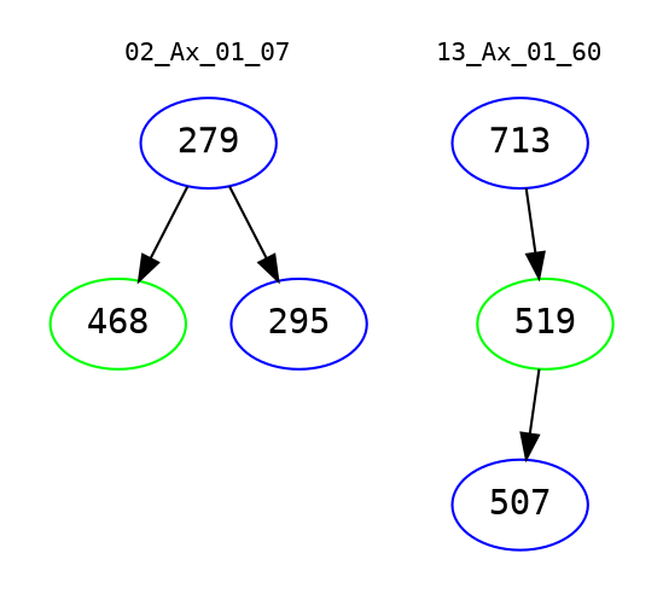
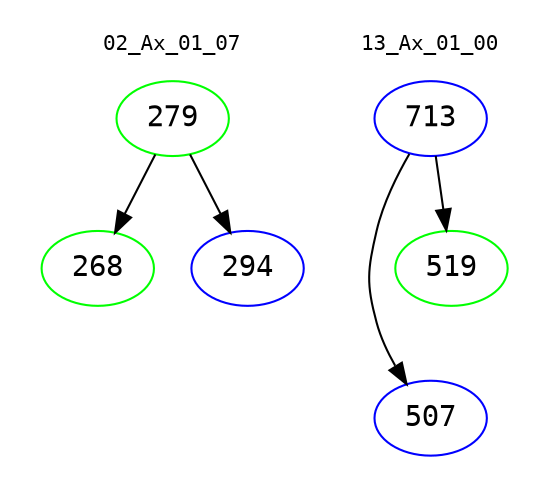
  digraph {
    fontname="DejaVu Sans Mono"
    node [color=blue fontname="DejaVu Sans Mono"]
    edge [color=black fontname="DejaVu Sans Mono"]
-   n1 [label=279]
-   n2 [color=green label=468]
-   n3 [label=295]
+   n1 [color=green label=279]
+   n2 [color=green label=268]
+   n3 [label=294]
    n4 [label=713]
    n5 [label=507]
    n6 [color=green label=519]
    subgraph cluster_1 {
      color=white
      fontsize=10
      label="02_Ax_01_07"
      n1
      n2
      n3
    }
    subgraph cluster_2 {
      color=white
      fontsize=10
-     label="13_Ax_01_60"
+     label="13_Ax_01_00"
      n4
      n5
      n6
    }
    n1 -> n2
    n1 -> n3
-   n6 -> n5
+   n4 -> n5
    n4 -> n6
  }
